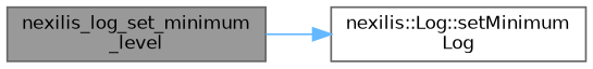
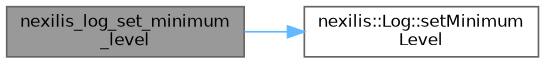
  digraph {
    rankdir=LR
    node [fontname=Helvetica fontsize=10 shape=box style=filled]
    n1 [color=gray40 fillcolor=grey60 fontcolor=black height=0.2 label="nexilis_log_set_minimum\l_level" width=0.4]
-   n2 [color=grey40 fillcolor=white height=0.2 label="nexilis::Log::setMinimum\lLog" width=0.4]
+   n2 [color=grey40 fillcolor=white height=0.2 label="nexilis::Log::setMinimum\lLevel" width=0.4]
    n1 -> n2 [color=steelblue1 fontname=Helvetica fontsize=10 labelfontname=Helvetica labelfontsize=10 style=solid]
  }
